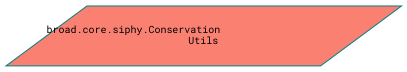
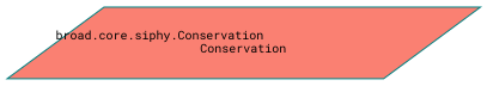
  digraph {
    rankdir=LR
    fontname="Roboto Mono"
-   n1 [color=teal fillcolor=salmon fontname="Roboto Mono" fontsize=10 height=0.2 label="broad.core.siphy.Conservation\lUtils" shape=parallelogram style=filled width=0.4]
+   n1 [color=teal fillcolor=salmon fontname="Roboto Mono" fontsize=10 height=0.2 label="broad.core.siphy.Conservation\lConservation" shape=parallelogram style=filled width=0.4]
  }
